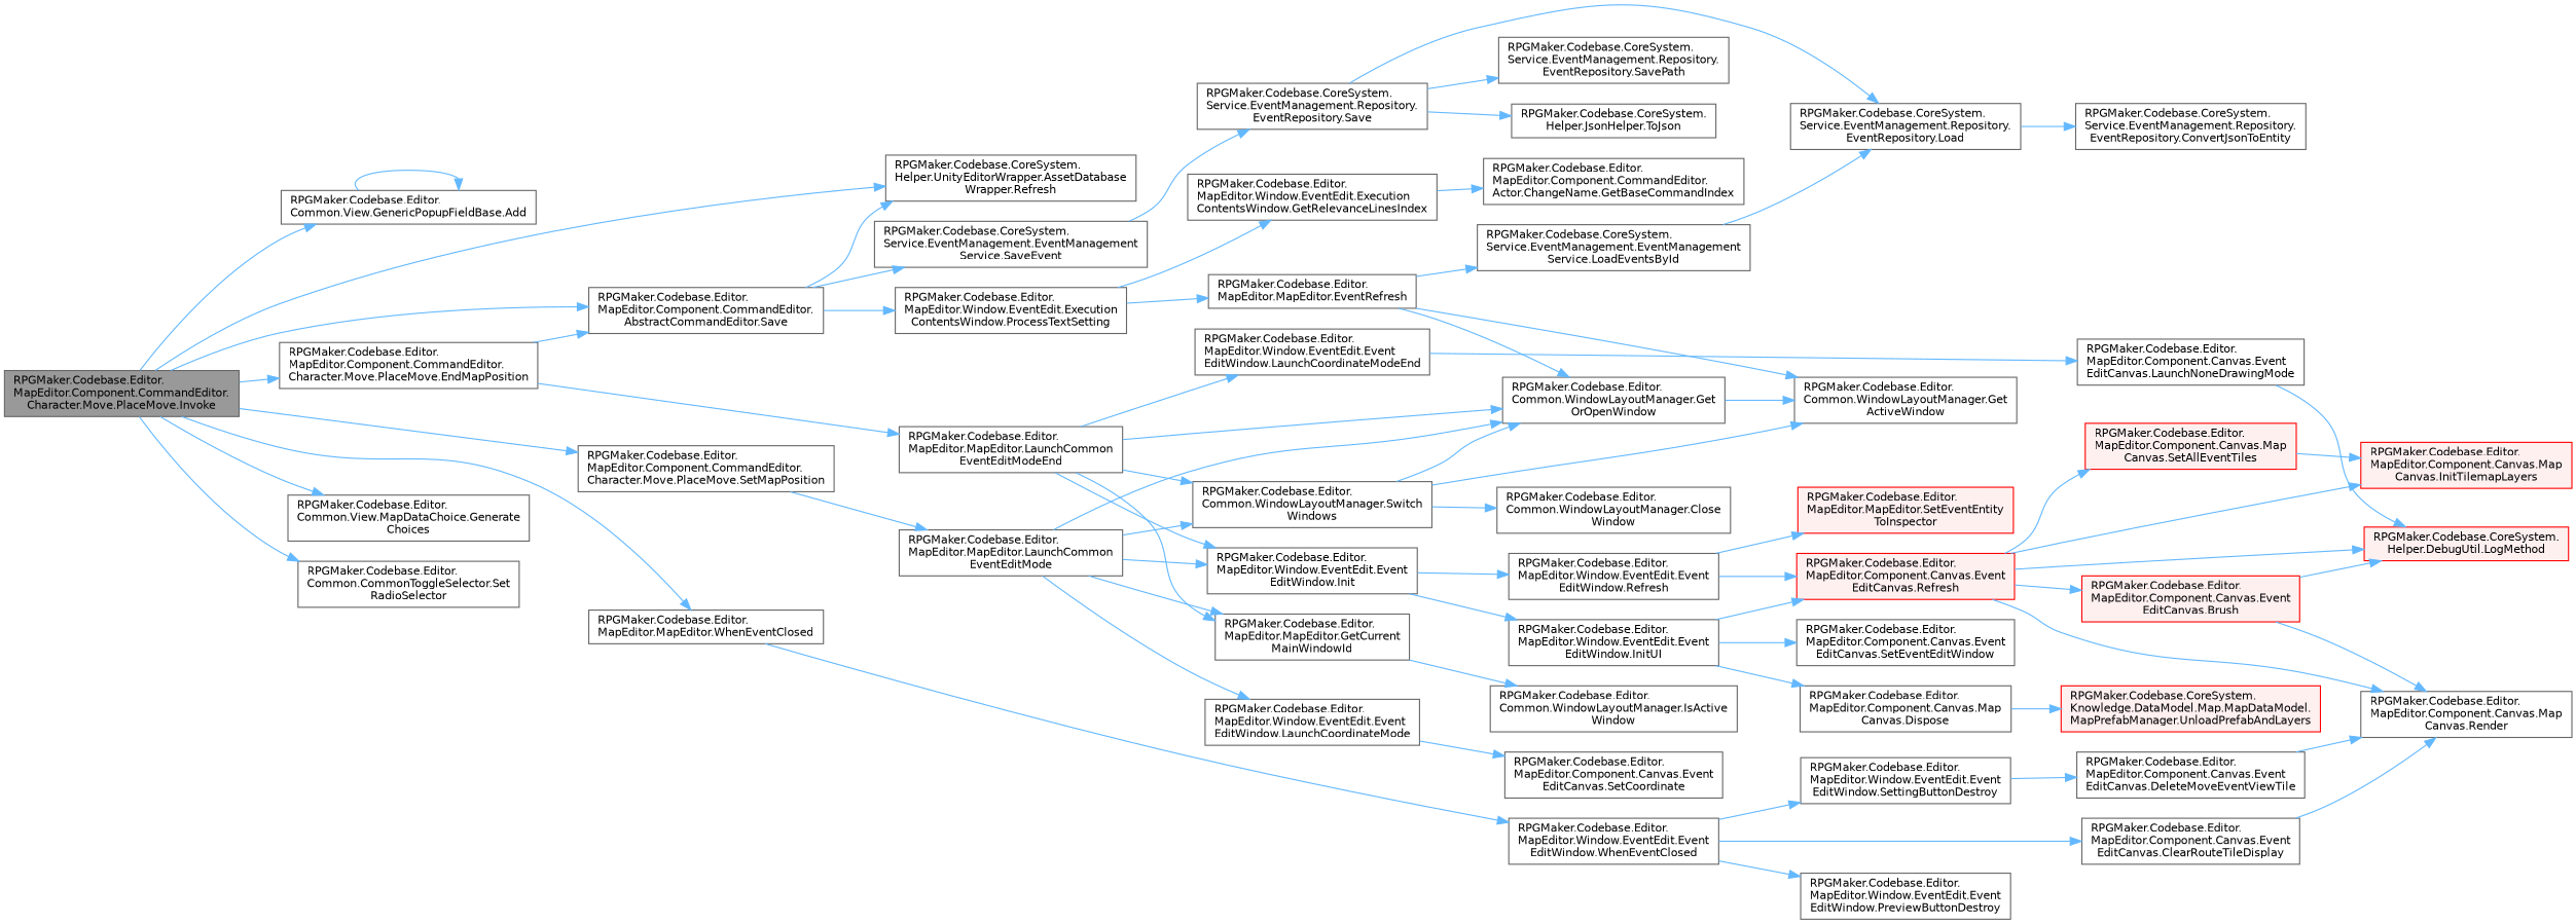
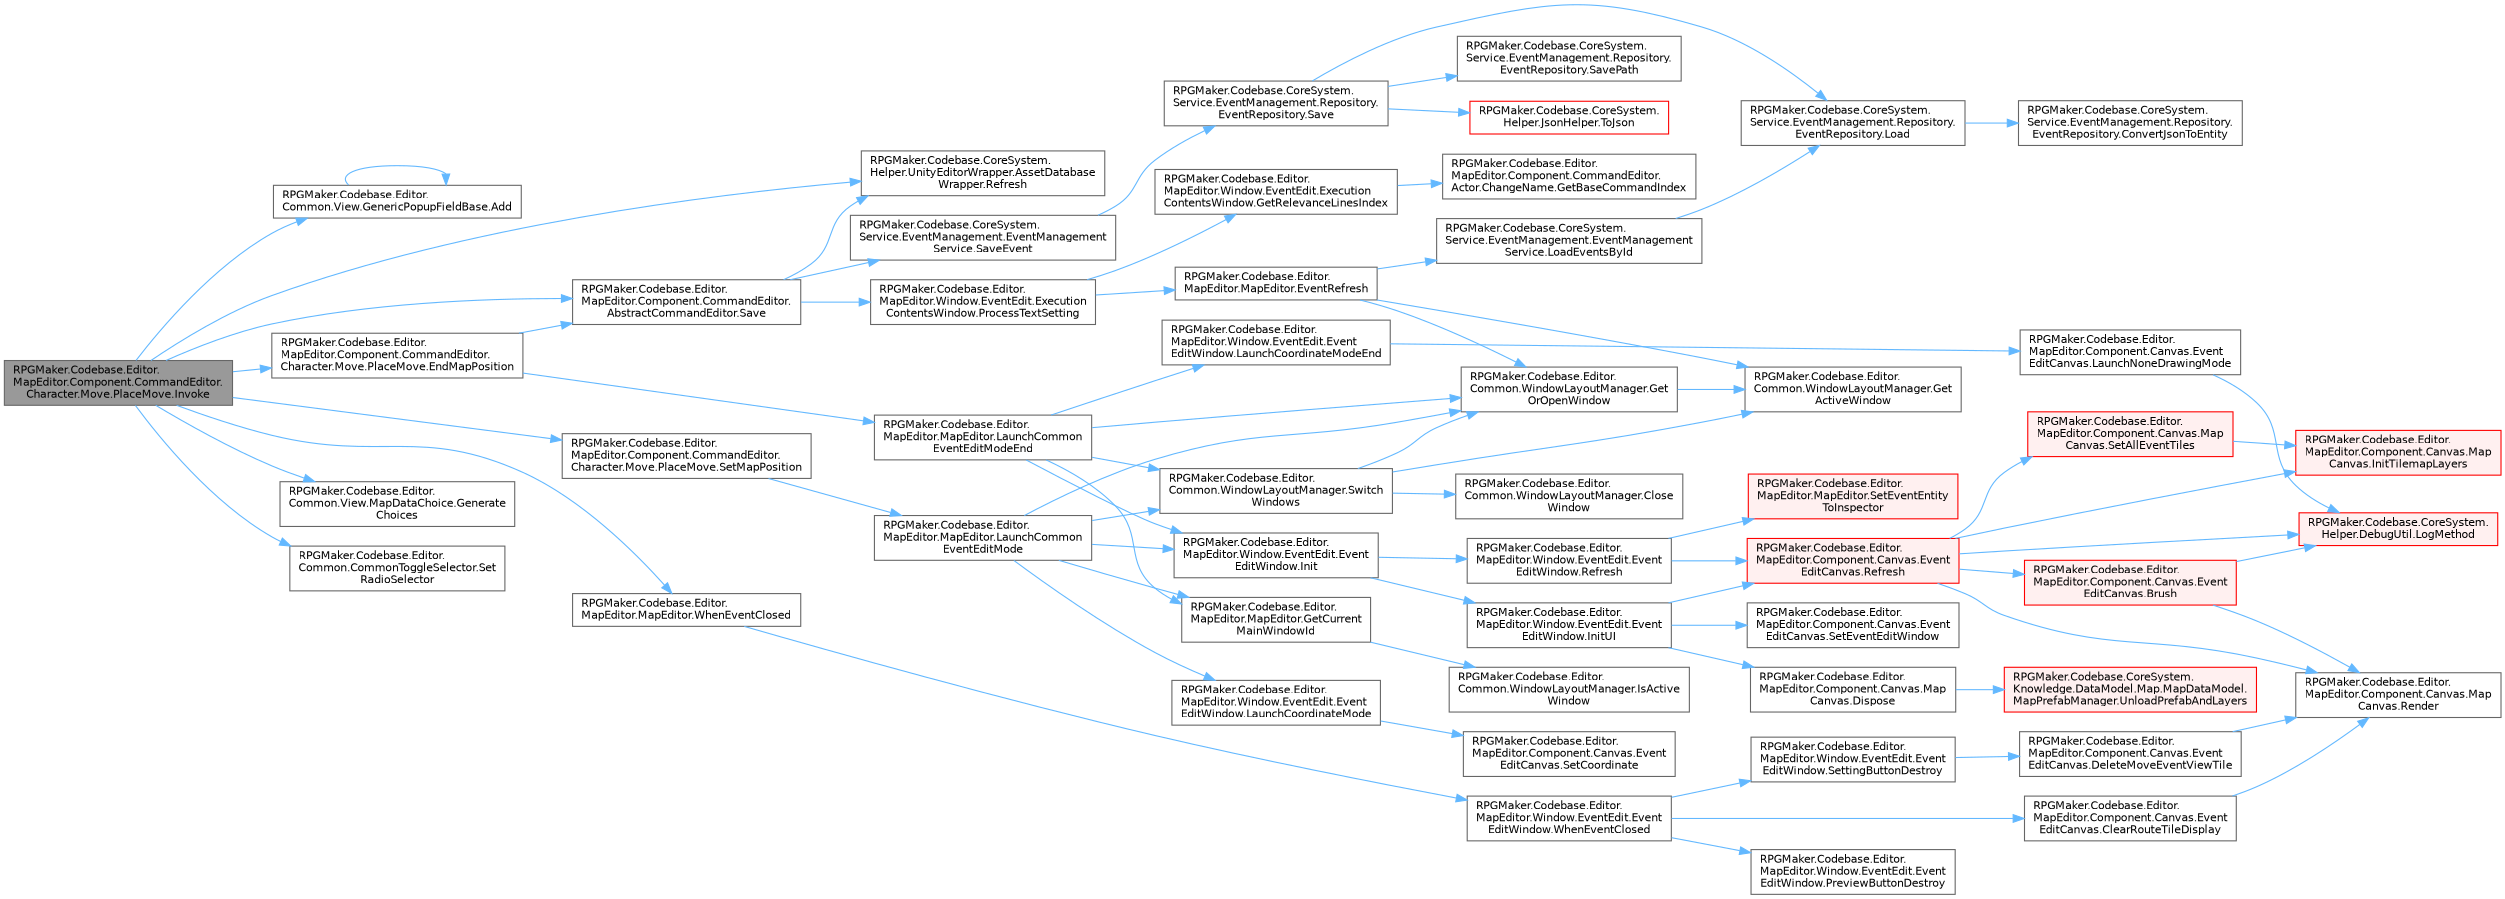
  digraph {
    rankdir=LR
    node [color=grey40 fillcolor=white fontname=Helvetica fontsize=10 shape=box style=filled]
    edge [color=steelblue1 fontname=Helvetica fontsize=10 labelfontname=Helvetica labelfontsize=10 style=solid]
    n1 [color=gray40 fillcolor=grey60 fontcolor=black height=0.2 label="RPGMaker.Codebase.Editor.\lMapEditor.Component.CommandEditor.\lCharacter.Move.PlaceMove.Invoke" width=0.4]
    n2 [height=0.2 label="RPGMaker.Codebase.Editor.\lCommon.View.GenericPopupFieldBase.Add" width=0.4]
    n3 [height=0.2 label="RPGMaker.Codebase.Editor.\lMapEditor.Component.CommandEditor.\lCharacter.Move.PlaceMove.EndMapPosition" width=0.4]
    n4 [height=0.2 label="RPGMaker.Codebase.Editor.\lMapEditor.Component.CommandEditor.\lAbstractCommandEditor.Save" width=0.4]
    n5 [height=0.2 label="RPGMaker.Codebase.CoreSystem.\lHelper.UnityEditorWrapper.AssetDatabase\lWrapper.Refresh" width=0.4]
    n6 [height=0.2 label="RPGMaker.Codebase.Editor.\lCommon.View.MapDataChoice.Generate\lChoices" width=0.4]
    n7 [height=0.2 label="RPGMaker.Codebase.Editor.\lMapEditor.Component.CommandEditor.\lCharacter.Move.PlaceMove.SetMapPosition" width=0.4]
    n8 [height=0.2 label="RPGMaker.Codebase.Editor.\lCommon.CommonToggleSelector.Set\lRadioSelector" width=0.4]
    n9 [height=0.2 label="RPGMaker.Codebase.Editor.\lMapEditor.MapEditor.WhenEventClosed" width=0.4]
    n10 [height=0.2 label="RPGMaker.Codebase.Editor.\lMapEditor.MapEditor.LaunchCommon\lEventEditModeEnd" width=0.4]
    n11 [height=0.2 label="RPGMaker.Codebase.Editor.\lMapEditor.MapEditor.GetCurrent\lMainWindowId" width=0.4]
    n12 [height=0.2 label="RPGMaker.Codebase.Editor.\lCommon.WindowLayoutManager.Get\lOrOpenWindow" width=0.4]
    n13 [height=0.2 label="RPGMaker.Codebase.Editor.\lMapEditor.Window.EventEdit.Event\lEditWindow.Init" width=0.4]
    n14 [height=0.2 label="RPGMaker.Codebase.Editor.\lMapEditor.Window.EventEdit.Event\lEditWindow.LaunchCoordinateModeEnd" width=0.4]
    n15 [height=0.2 label="RPGMaker.Codebase.Editor.\lCommon.WindowLayoutManager.Switch\lWindows" width=0.4]
    n16 [height=0.2 label="RPGMaker.Codebase.Editor.\lCommon.WindowLayoutManager.IsActive\lWindow" width=0.4]
    n17 [height=0.2 label="RPGMaker.Codebase.Editor.\lCommon.WindowLayoutManager.Get\lActiveWindow" width=0.4]
    n18 [height=0.2 label="RPGMaker.Codebase.Editor.\lMapEditor.Window.EventEdit.Event\lEditWindow.InitUI" width=0.4]
    n19 [height=0.2 label="RPGMaker.Codebase.Editor.\lMapEditor.Window.EventEdit.Event\lEditWindow.Refresh" width=0.4]
    n20 [height=0.2 label="RPGMaker.Codebase.Editor.\lMapEditor.Component.Canvas.Map\lCanvas.Dispose" width=0.4]
    n21 [color=red fillcolor="#FFF0F0" height=0.2 label="RPGMaker.Codebase.Editor.\lMapEditor.Component.Canvas.Event\lEditCanvas.Refresh" width=0.4]
    n22 [height=0.2 label="RPGMaker.Codebase.Editor.\lMapEditor.Component.Canvas.Event\lEditCanvas.SetEventEditWindow" width=0.4]
    n23 [color=red fillcolor="#FFF0F0" height=0.2 label="RPGMaker.Codebase.CoreSystem.\lKnowledge.DataModel.Map.MapDataModel.\lMapPrefabManager.UnloadPrefabAndLayers" width=0.4]
    n24 [color=red fillcolor="#FFF0F0" height=0.2 label="RPGMaker.Codebase.Editor.\lMapEditor.Component.Canvas.Event\lEditCanvas.Brush" width=0.4]
    n25 [color=red fillcolor="#FFF0F0" height=0.2 label="RPGMaker.Codebase.CoreSystem.\lHelper.DebugUtil.LogMethod" width=0.4]
    n26 [height=0.2 label="RPGMaker.Codebase.Editor.\lMapEditor.Component.Canvas.Map\lCanvas.Render" width=0.4]
    n27 [color=red fillcolor="#FFF0F0" height=0.2 label="RPGMaker.Codebase.Editor.\lMapEditor.Component.Canvas.Map\lCanvas.InitTilemapLayers" width=0.4]
    n28 [color=red fillcolor="#FFF0F0" height=0.2 label="RPGMaker.Codebase.Editor.\lMapEditor.Component.Canvas.Map\lCanvas.SetAllEventTiles" width=0.4]
    n29 [color=red fillcolor="#FFF0F0" height=0.2 label="RPGMaker.Codebase.Editor.\lMapEditor.MapEditor.SetEventEntity\lToInspector" width=0.4]
    n30 [height=0.2 label="RPGMaker.Codebase.Editor.\lMapEditor.Component.Canvas.Event\lEditCanvas.LaunchNoneDrawingMode" width=0.4]
    n31 [height=0.2 label="RPGMaker.Codebase.Editor.\lCommon.WindowLayoutManager.Close\lWindow" width=0.4]
    n32 [height=0.2 label="RPGMaker.Codebase.Editor.\lMapEditor.Window.EventEdit.Execution\lContentsWindow.ProcessTextSetting" width=0.4]
    n33 [height=0.2 label="RPGMaker.Codebase.CoreSystem.\lService.EventManagement.EventManagement\lService.SaveEvent" width=0.4]
    n34 [height=0.2 label="RPGMaker.Codebase.Editor.\lMapEditor.MapEditor.EventRefresh" width=0.4]
    n35 [height=0.2 label="RPGMaker.Codebase.Editor.\lMapEditor.Window.EventEdit.Execution\lContentsWindow.GetRelevanceLinesIndex" width=0.4]
    n36 [height=0.2 label="RPGMaker.Codebase.CoreSystem.\lService.EventManagement.EventManagement\lService.LoadEventsById" width=0.4]
    n37 [height=0.2 label="RPGMaker.Codebase.CoreSystem.\lService.EventManagement.Repository.\lEventRepository.Load" width=0.4]
    n38 [height=0.2 label="RPGMaker.Codebase.CoreSystem.\lService.EventManagement.Repository.\lEventRepository.ConvertJsonToEntity" width=0.4]
    n39 [height=0.2 label="RPGMaker.Codebase.Editor.\lMapEditor.Component.CommandEditor.\lActor.ChangeName.GetBaseCommandIndex" width=0.4]
    n40 [height=0.2 label="RPGMaker.Codebase.CoreSystem.\lService.EventManagement.Repository.\lEventRepository.Save" width=0.4]
    n41 [height=0.2 label="RPGMaker.Codebase.CoreSystem.\lService.EventManagement.Repository.\lEventRepository.SavePath" width=0.4]
-   n42 [height=0.2 label="RPGMaker.Codebase.CoreSystem.\lHelper.JsonHelper.ToJson" width=0.4]
+   n42 [color=red height=0.2 label="RPGMaker.Codebase.CoreSystem.\lHelper.JsonHelper.ToJson" width=0.4]
    n43 [height=0.2 label="RPGMaker.Codebase.Editor.\lMapEditor.MapEditor.LaunchCommon\lEventEditMode" width=0.4]
    n44 [height=0.2 label="RPGMaker.Codebase.Editor.\lMapEditor.Window.EventEdit.Event\lEditWindow.LaunchCoordinateMode" width=0.4]
    n45 [height=0.2 label="RPGMaker.Codebase.Editor.\lMapEditor.Component.Canvas.Event\lEditCanvas.SetCoordinate" width=0.4]
    n46 [height=0.2 label="RPGMaker.Codebase.Editor.\lMapEditor.Window.EventEdit.Event\lEditWindow.WhenEventClosed" width=0.4]
    n47 [height=0.2 label="RPGMaker.Codebase.Editor.\lMapEditor.Component.Canvas.Event\lEditCanvas.ClearRouteTileDisplay" width=0.4]
    n48 [height=0.2 label="RPGMaker.Codebase.Editor.\lMapEditor.Window.EventEdit.Event\lEditWindow.PreviewButtonDestroy" width=0.4]
    n49 [height=0.2 label="RPGMaker.Codebase.Editor.\lMapEditor.Window.EventEdit.Event\lEditWindow.SettingButtonDestroy" width=0.4]
    n50 [height=0.2 label="RPGMaker.Codebase.Editor.\lMapEditor.Component.Canvas.Event\lEditCanvas.DeleteMoveEventViewTile" width=0.4]
    n1 -> n2
    n1 -> n3
    n1 -> n4
    n1 -> n5
    n1 -> n6
    n1 -> n7
    n1 -> n8
    n1 -> n9
    n2 -> n2
    n3 -> n4
    n3 -> n10
    n4 -> n5
    n4 -> n32
    n4 -> n33
    n7 -> n43
    n9 -> n46
    n10 -> n11
    n10 -> n12
    n10 -> n13
    n10 -> n14
    n10 -> n15
    n11 -> n16
    n12 -> n17
    n13 -> n18
    n13 -> n19
    n14 -> n30
    n15 -> n12
    n15 -> n17
    n15 -> n31
    n18 -> n20
    n18 -> n21
    n18 -> n22
    n19 -> n21
    n19 -> n29
    n20 -> n23
    n21 -> n24
    n21 -> n25
    n21 -> n26
    n21 -> n27
    n21 -> n28
    n24 -> n25
    n24 -> n26
    n28 -> n27
    n30 -> n25
    n32 -> n34
    n32 -> n35
    n33 -> n40
    n34 -> n12
    n34 -> n17
    n34 -> n36
    n35 -> n39
    n36 -> n37
    n37 -> n38
    n40 -> n37
    n40 -> n41
    n40 -> n42
    n43 -> n11
    n43 -> n12
    n43 -> n13
    n43 -> n15
    n43 -> n44
    n44 -> n45
    n46 -> n47
    n46 -> n48
    n46 -> n49
    n47 -> n26
    n49 -> n50
    n50 -> n26
  }
